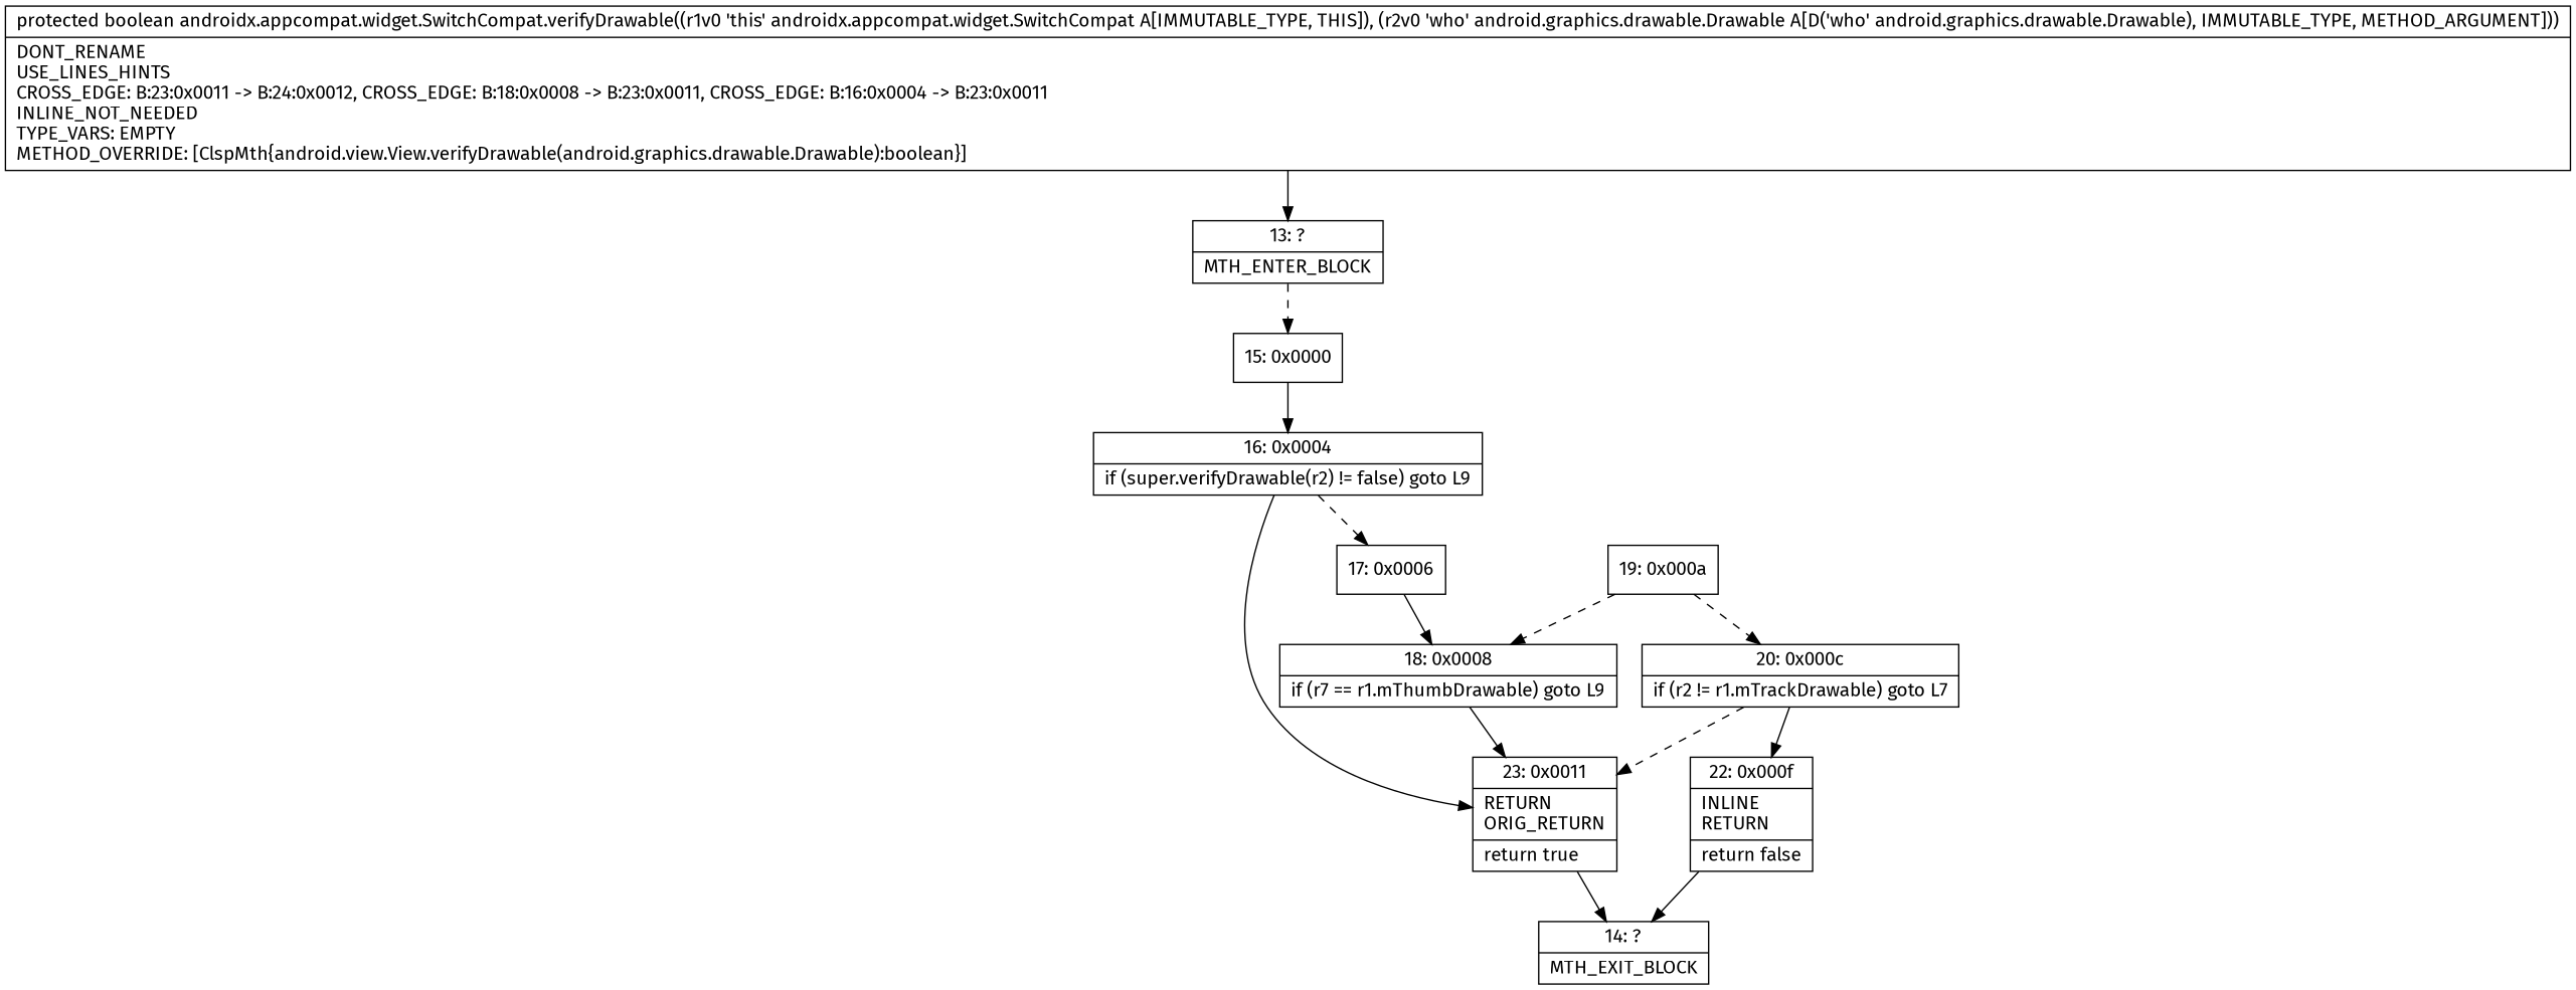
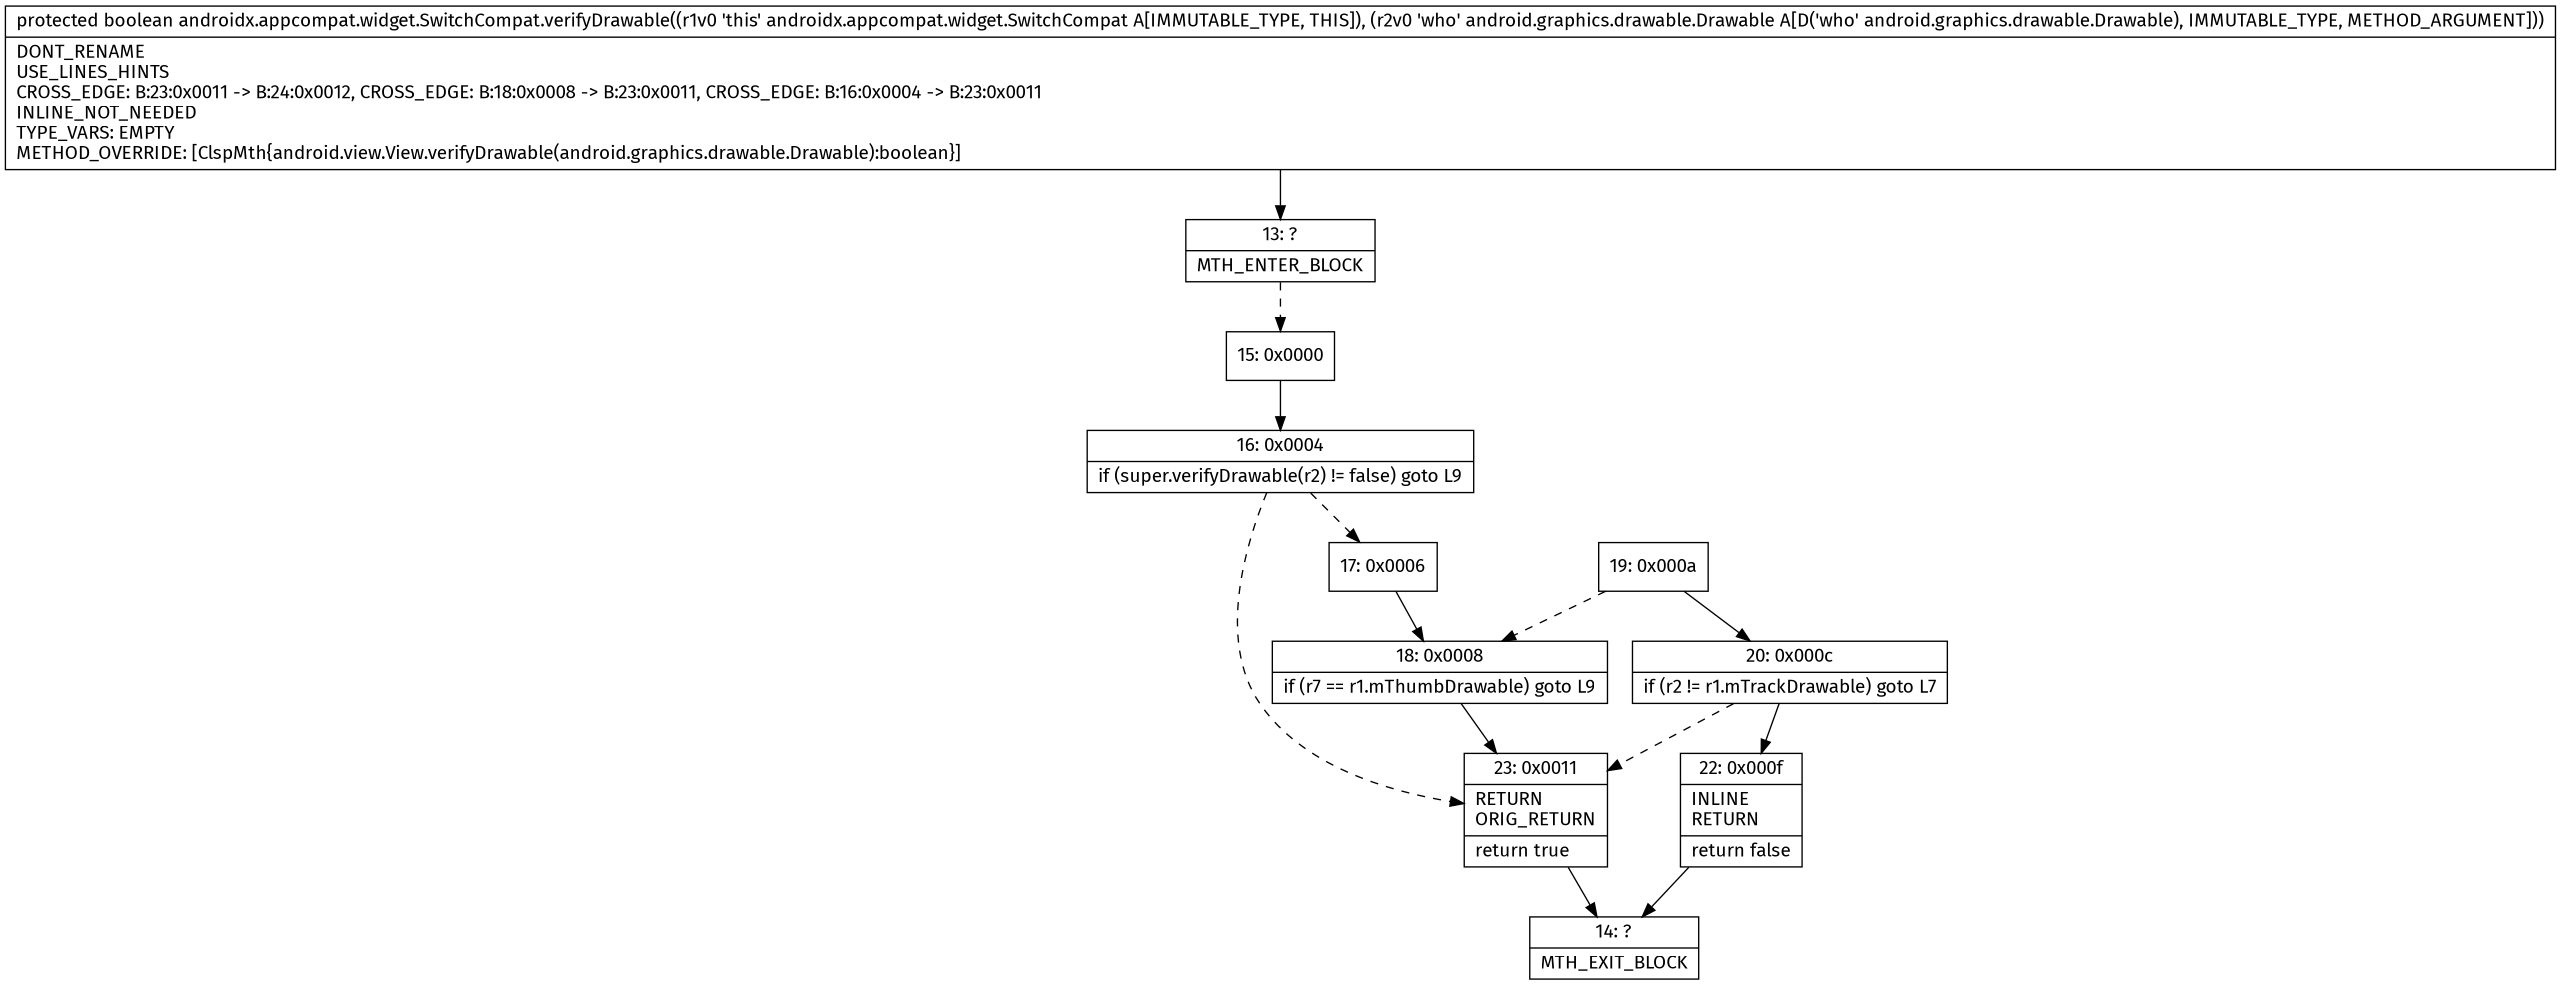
  digraph {
    fontname="Fira Sans"
    node [fontname="Fira Sans" shape=record]
    edge [fontname="Fira Sans"]
    n1 [label="{13\:\ ?|MTH_ENTER_BLOCK\l}"]
    n2 [label="{15\:\ 0x0000}"]
    n3 [label="{16\:\ 0x0004|if (super.verifyDrawable(r2) != false) goto L9\l}"]
    n4 [label="{17\:\ 0x0006}"]
    n5 [label="{23\:\ 0x0011|RETURN\lORIG_RETURN\l|return true\l}"]
    n6 [label="{18\:\ 0x0008|if (r7 == r1.mThumbDrawable) goto L9\l}"]
    n7 [label="{14\:\ ?|MTH_EXIT_BLOCK\l}"]
    n8 [label="{19\:\ 0x000a}"]
    n9 [label="{20\:\ 0x000c|if (r2 != r1.mTrackDrawable) goto L7\l}"]
    n10 [label="{22\:\ 0x000f|INLINE\lRETURN\l|return false\l}"]
    n11 [label="{protected boolean androidx.appcompat.widget.SwitchCompat.verifyDrawable((r1v0 'this' androidx.appcompat.widget.SwitchCompat A[IMMUTABLE_TYPE, THIS]), (r2v0 'who' android.graphics.drawable.Drawable A[D('who' android.graphics.drawable.Drawable), IMMUTABLE_TYPE, METHOD_ARGUMENT]))  | DONT_RENAME\lUSE_LINES_HINTS\lCROSS_EDGE: B:23:0x0011 \-\> B:24:0x0012, CROSS_EDGE: B:18:0x0008 \-\> B:23:0x0011, CROSS_EDGE: B:16:0x0004 \-\> B:23:0x0011\lINLINE_NOT_NEEDED\lTYPE_VARS: EMPTY\lMETHOD_OVERRIDE: [ClspMth\{android.view.View.verifyDrawable(android.graphics.drawable.Drawable):boolean\}]\l}"]
    n1 -> n2 [style=dashed]
    n2 -> n3
    n3 -> n4 [style=dashed]
-   n3 -> n5
+   n3 -> n5 [style=dashed]
    n4 -> n6
    n5 -> n7
    n6 -> n5
    n8 -> n6 [style=dashed]
-   n8 -> n9 [style=dashed]
+   n8 -> n9
    n9 -> n5 [style=dashed]
    n9 -> n10
    n10 -> n7
    n11 -> n1
  }
